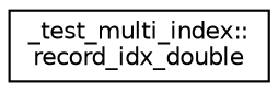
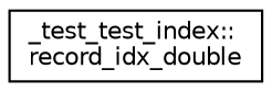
  digraph {
    rankdir=LR
-   n1 [color=black fillcolor=white fontname=Helvetica fontsize=10 height=0.2 label="_test_multi_index::\lrecord_idx_double" shape=record style=filled width=0.4]
+   n1 [color=black fillcolor=white fontname=Helvetica fontsize=10 height=0.2 label="_test_test_index::\lrecord_idx_double" shape=record style=filled width=0.4]
  }
